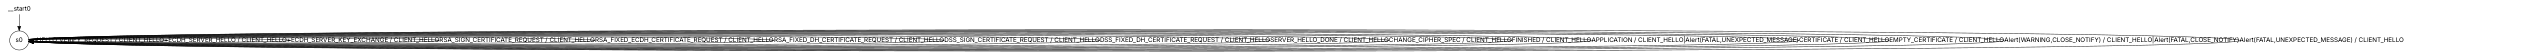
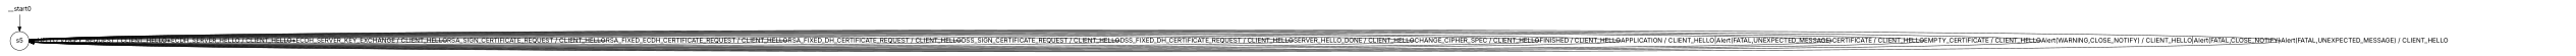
  digraph {
    fontname=Inter
    node [fontname=Inter]
    edge [fontname=Inter]
-   n1 [label=s0 shape=circle]
+   n1 [label=s5 shape=circle]
    __start0 [height=0 shape=none width=0]
    n1 -> n1 [label="HELLO_VERIFY_REQUEST / CLIENT_HELLO+"]
    n1 -> n1 [label="ECDH_SERVER_HELLO / CLIENT_HELLO+"]
    n1 -> n1 [label="ECDH_SERVER_KEY_EXCHANGE / CLIENT_HELLO"]
    n1 -> n1 [label="RSA_SIGN_CERTIFICATE_REQUEST / CLIENT_HELLO"]
    n1 -> n1 [label="RSA_FIXED_ECDH_CERTIFICATE_REQUEST / CLIENT_HELLO"]
    n1 -> n1 [label="RSA_FIXED_DH_CERTIFICATE_REQUEST / CLIENT_HELLO"]
    n1 -> n1 [label="DSS_SIGN_CERTIFICATE_REQUEST / CLIENT_HELLO"]
    n1 -> n1 [label="DSS_FIXED_DH_CERTIFICATE_REQUEST / CLIENT_HELLO"]
    n1 -> n1 [label="SERVER_HELLO_DONE / CLIENT_HELLO"]
    n1 -> n1 [label="CHANGE_CIPHER_SPEC / CLIENT_HELLO"]
    n1 -> n1 [label="FINISHED / CLIENT_HELLO"]
    n1 -> n1 [label="APPLICATION / CLIENT_HELLO|Alert(FATAL,UNEXPECTED_MESSAGE)"]
    n1 -> n1 [label="CERTIFICATE / CLIENT_HELLO"]
    n1 -> n1 [label="EMPTY_CERTIFICATE / CLIENT_HELLO"]
    n1 -> n1 [label="Alert(WARNING,CLOSE_NOTIFY) / CLIENT_HELLO|Alert(FATAL,CLOSE_NOTIFY)"]
    n1 -> n1 [label="Alert(FATAL,UNEXPECTED_MESSAGE) / CLIENT_HELLO"]
    __start0 -> n1
  }
